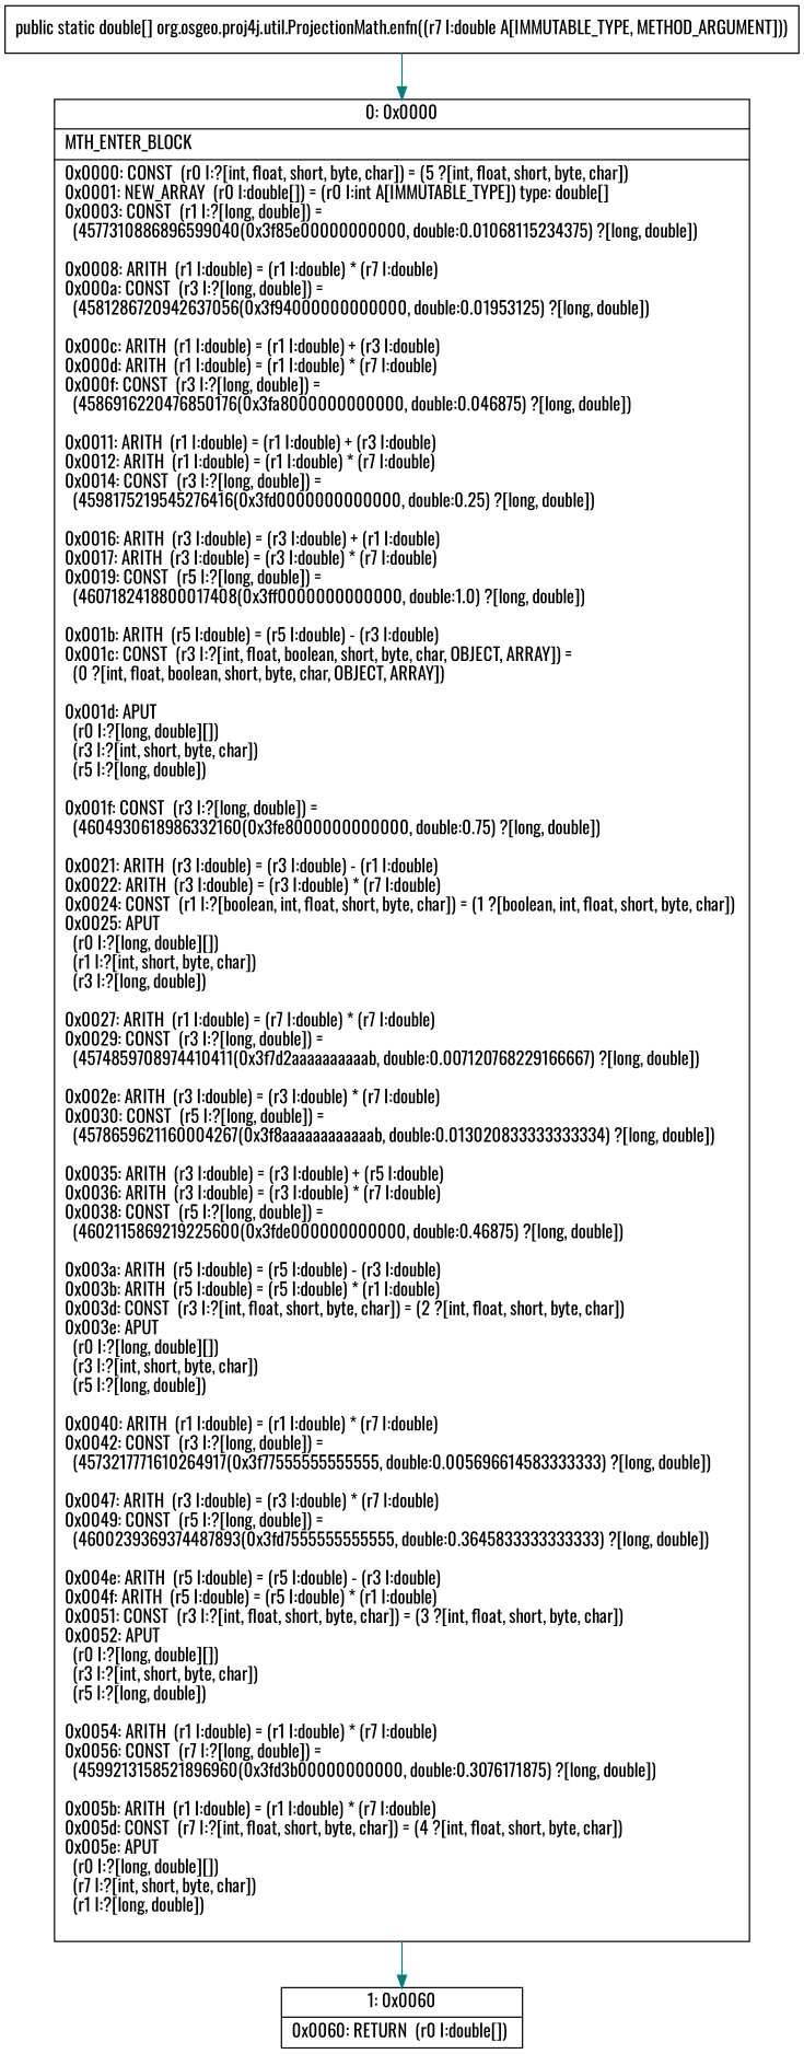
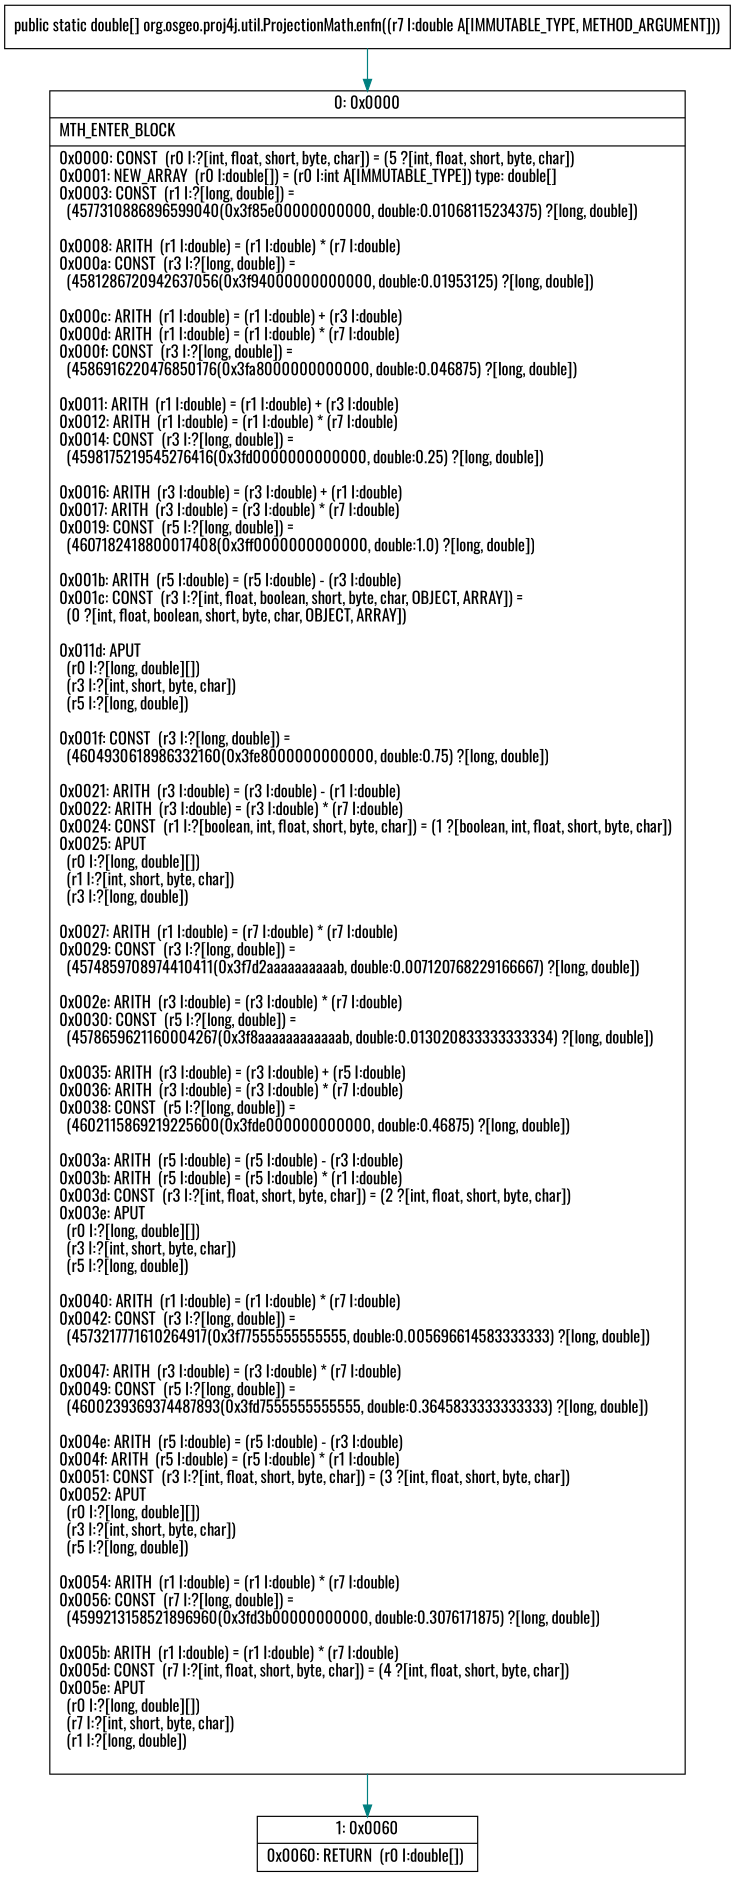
  digraph {
    fontname=Oswald
    node [shape=record fontname=Oswald]
    edge [color=teal fontname=Oswald]
-   n1 [label="{0\:\ 0x0000|MTH_ENTER_BLOCK\l|0x0000: CONST  (r0 I:?[int, float, short, byte, char]) = (5 ?[int, float, short, byte, char]) \l0x0001: NEW_ARRAY  (r0 I:double[]) = (r0 I:int A[IMMUTABLE_TYPE]) type: double[] \l0x0003: CONST  (r1 I:?[long, double]) = \l  (4577310886896599040(0x3f85e00000000000, double:0.01068115234375) ?[long, double])\l \l0x0008: ARITH  (r1 I:double) = (r1 I:double) * (r7 I:double) \l0x000a: CONST  (r3 I:?[long, double]) = \l  (4581286720942637056(0x3f94000000000000, double:0.01953125) ?[long, double])\l \l0x000c: ARITH  (r1 I:double) = (r1 I:double) + (r3 I:double) \l0x000d: ARITH  (r1 I:double) = (r1 I:double) * (r7 I:double) \l0x000f: CONST  (r3 I:?[long, double]) = \l  (4586916220476850176(0x3fa8000000000000, double:0.046875) ?[long, double])\l \l0x0011: ARITH  (r1 I:double) = (r1 I:double) + (r3 I:double) \l0x0012: ARITH  (r1 I:double) = (r1 I:double) * (r7 I:double) \l0x0014: CONST  (r3 I:?[long, double]) = \l  (4598175219545276416(0x3fd0000000000000, double:0.25) ?[long, double])\l \l0x0016: ARITH  (r3 I:double) = (r3 I:double) + (r1 I:double) \l0x0017: ARITH  (r3 I:double) = (r3 I:double) * (r7 I:double) \l0x0019: CONST  (r5 I:?[long, double]) = \l  (4607182418800017408(0x3ff0000000000000, double:1.0) ?[long, double])\l \l0x001b: ARITH  (r5 I:double) = (r5 I:double) \- (r3 I:double) \l0x001c: CONST  (r3 I:?[int, float, boolean, short, byte, char, OBJECT, ARRAY]) = \l  (0 ?[int, float, boolean, short, byte, char, OBJECT, ARRAY])\l \l0x001d: APUT  \l  (r0 I:?[long, double][])\l  (r3 I:?[int, short, byte, char])\l  (r5 I:?[long, double])\l \l0x001f: CONST  (r3 I:?[long, double]) = \l  (4604930618986332160(0x3fe8000000000000, double:0.75) ?[long, double])\l \l0x0021: ARITH  (r3 I:double) = (r3 I:double) \- (r1 I:double) \l0x0022: ARITH  (r3 I:double) = (r3 I:double) * (r7 I:double) \l0x0024: CONST  (r1 I:?[boolean, int, float, short, byte, char]) = (1 ?[boolean, int, float, short, byte, char]) \l0x0025: APUT  \l  (r0 I:?[long, double][])\l  (r1 I:?[int, short, byte, char])\l  (r3 I:?[long, double])\l \l0x0027: ARITH  (r1 I:double) = (r7 I:double) * (r7 I:double) \l0x0029: CONST  (r3 I:?[long, double]) = \l  (4574859708974410411(0x3f7d2aaaaaaaaaab, double:0.007120768229166667) ?[long, double])\l \l0x002e: ARITH  (r3 I:double) = (r3 I:double) * (r7 I:double) \l0x0030: CONST  (r5 I:?[long, double]) = \l  (4578659621160004267(0x3f8aaaaaaaaaaaab, double:0.013020833333333334) ?[long, double])\l \l0x0035: ARITH  (r3 I:double) = (r3 I:double) + (r5 I:double) \l0x0036: ARITH  (r3 I:double) = (r3 I:double) * (r7 I:double) \l0x0038: CONST  (r5 I:?[long, double]) = \l  (4602115869219225600(0x3fde000000000000, double:0.46875) ?[long, double])\l \l0x003a: ARITH  (r5 I:double) = (r5 I:double) \- (r3 I:double) \l0x003b: ARITH  (r5 I:double) = (r5 I:double) * (r1 I:double) \l0x003d: CONST  (r3 I:?[int, float, short, byte, char]) = (2 ?[int, float, short, byte, char]) \l0x003e: APUT  \l  (r0 I:?[long, double][])\l  (r3 I:?[int, short, byte, char])\l  (r5 I:?[long, double])\l \l0x0040: ARITH  (r1 I:double) = (r1 I:double) * (r7 I:double) \l0x0042: CONST  (r3 I:?[long, double]) = \l  (4573217771610264917(0x3f77555555555555, double:0.005696614583333333) ?[long, double])\l \l0x0047: ARITH  (r3 I:double) = (r3 I:double) * (r7 I:double) \l0x0049: CONST  (r5 I:?[long, double]) = \l  (4600239369374487893(0x3fd7555555555555, double:0.3645833333333333) ?[long, double])\l \l0x004e: ARITH  (r5 I:double) = (r5 I:double) \- (r3 I:double) \l0x004f: ARITH  (r5 I:double) = (r5 I:double) * (r1 I:double) \l0x0051: CONST  (r3 I:?[int, float, short, byte, char]) = (3 ?[int, float, short, byte, char]) \l0x0052: APUT  \l  (r0 I:?[long, double][])\l  (r3 I:?[int, short, byte, char])\l  (r5 I:?[long, double])\l \l0x0054: ARITH  (r1 I:double) = (r1 I:double) * (r7 I:double) \l0x0056: CONST  (r7 I:?[long, double]) = \l  (4599213158521896960(0x3fd3b00000000000, double:0.3076171875) ?[long, double])\l \l0x005b: ARITH  (r1 I:double) = (r1 I:double) * (r7 I:double) \l0x005d: CONST  (r7 I:?[int, float, short, byte, char]) = (4 ?[int, float, short, byte, char]) \l0x005e: APUT  \l  (r0 I:?[long, double][])\l  (r7 I:?[int, short, byte, char])\l  (r1 I:?[long, double])\l \l}"]
+   n1 [label="{0\:\ 0x0000|MTH_ENTER_BLOCK\l|0x0000: CONST  (r0 I:?[int, float, short, byte, char]) = (5 ?[int, float, short, byte, char]) \l0x0001: NEW_ARRAY  (r0 I:double[]) = (r0 I:int A[IMMUTABLE_TYPE]) type: double[] \l0x0003: CONST  (r1 I:?[long, double]) = \l  (4577310886896599040(0x3f85e00000000000, double:0.01068115234375) ?[long, double])\l \l0x0008: ARITH  (r1 I:double) = (r1 I:double) * (r7 I:double) \l0x000a: CONST  (r3 I:?[long, double]) = \l  (4581286720942637056(0x3f94000000000000, double:0.01953125) ?[long, double])\l \l0x000c: ARITH  (r1 I:double) = (r1 I:double) + (r3 I:double) \l0x000d: ARITH  (r1 I:double) = (r1 I:double) * (r7 I:double) \l0x000f: CONST  (r3 I:?[long, double]) = \l  (4586916220476850176(0x3fa8000000000000, double:0.046875) ?[long, double])\l \l0x0011: ARITH  (r1 I:double) = (r1 I:double) + (r3 I:double) \l0x0012: ARITH  (r1 I:double) = (r1 I:double) * (r7 I:double) \l0x0014: CONST  (r3 I:?[long, double]) = \l  (4598175219545276416(0x3fd0000000000000, double:0.25) ?[long, double])\l \l0x0016: ARITH  (r3 I:double) = (r3 I:double) + (r1 I:double) \l0x0017: ARITH  (r3 I:double) = (r3 I:double) * (r7 I:double) \l0x0019: CONST  (r5 I:?[long, double]) = \l  (4607182418800017408(0x3ff0000000000000, double:1.0) ?[long, double])\l \l0x001b: ARITH  (r5 I:double) = (r5 I:double) \- (r3 I:double) \l0x001c: CONST  (r3 I:?[int, float, boolean, short, byte, char, OBJECT, ARRAY]) = \l  (0 ?[int, float, boolean, short, byte, char, OBJECT, ARRAY])\l \l0x011d: APUT  \l  (r0 I:?[long, double][])\l  (r3 I:?[int, short, byte, char])\l  (r5 I:?[long, double])\l \l0x001f: CONST  (r3 I:?[long, double]) = \l  (4604930618986332160(0x3fe8000000000000, double:0.75) ?[long, double])\l \l0x0021: ARITH  (r3 I:double) = (r3 I:double) \- (r1 I:double) \l0x0022: ARITH  (r3 I:double) = (r3 I:double) * (r7 I:double) \l0x0024: CONST  (r1 I:?[boolean, int, float, short, byte, char]) = (1 ?[boolean, int, float, short, byte, char]) \l0x0025: APUT  \l  (r0 I:?[long, double][])\l  (r1 I:?[int, short, byte, char])\l  (r3 I:?[long, double])\l \l0x0027: ARITH  (r1 I:double) = (r7 I:double) * (r7 I:double) \l0x0029: CONST  (r3 I:?[long, double]) = \l  (4574859708974410411(0x3f7d2aaaaaaaaaab, double:0.007120768229166667) ?[long, double])\l \l0x002e: ARITH  (r3 I:double) = (r3 I:double) * (r7 I:double) \l0x0030: CONST  (r5 I:?[long, double]) = \l  (4578659621160004267(0x3f8aaaaaaaaaaaab, double:0.013020833333333334) ?[long, double])\l \l0x0035: ARITH  (r3 I:double) = (r3 I:double) + (r5 I:double) \l0x0036: ARITH  (r3 I:double) = (r3 I:double) * (r7 I:double) \l0x0038: CONST  (r5 I:?[long, double]) = \l  (4602115869219225600(0x3fde000000000000, double:0.46875) ?[long, double])\l \l0x003a: ARITH  (r5 I:double) = (r5 I:double) \- (r3 I:double) \l0x003b: ARITH  (r5 I:double) = (r5 I:double) * (r1 I:double) \l0x003d: CONST  (r3 I:?[int, float, short, byte, char]) = (2 ?[int, float, short, byte, char]) \l0x003e: APUT  \l  (r0 I:?[long, double][])\l  (r3 I:?[int, short, byte, char])\l  (r5 I:?[long, double])\l \l0x0040: ARITH  (r1 I:double) = (r1 I:double) * (r7 I:double) \l0x0042: CONST  (r3 I:?[long, double]) = \l  (4573217771610264917(0x3f77555555555555, double:0.005696614583333333) ?[long, double])\l \l0x0047: ARITH  (r3 I:double) = (r3 I:double) * (r7 I:double) \l0x0049: CONST  (r5 I:?[long, double]) = \l  (4600239369374487893(0x3fd7555555555555, double:0.3645833333333333) ?[long, double])\l \l0x004e: ARITH  (r5 I:double) = (r5 I:double) \- (r3 I:double) \l0x004f: ARITH  (r5 I:double) = (r5 I:double) * (r1 I:double) \l0x0051: CONST  (r3 I:?[int, float, short, byte, char]) = (3 ?[int, float, short, byte, char]) \l0x0052: APUT  \l  (r0 I:?[long, double][])\l  (r3 I:?[int, short, byte, char])\l  (r5 I:?[long, double])\l \l0x0054: ARITH  (r1 I:double) = (r1 I:double) * (r7 I:double) \l0x0056: CONST  (r7 I:?[long, double]) = \l  (4599213158521896960(0x3fd3b00000000000, double:0.3076171875) ?[long, double])\l \l0x005b: ARITH  (r1 I:double) = (r1 I:double) * (r7 I:double) \l0x005d: CONST  (r7 I:?[int, float, short, byte, char]) = (4 ?[int, float, short, byte, char]) \l0x005e: APUT  \l  (r0 I:?[long, double][])\l  (r7 I:?[int, short, byte, char])\l  (r1 I:?[long, double])\l \l}"]
    n2 [label="{1\:\ 0x0060|0x0060: RETURN  (r0 I:double[]) \l}"]
    n3 [label="{public static double[] org.osgeo.proj4j.util.ProjectionMath.enfn((r7 I:double A[IMMUTABLE_TYPE, METHOD_ARGUMENT])) }"]
    n1 -> n2
    n3 -> n1
  }
